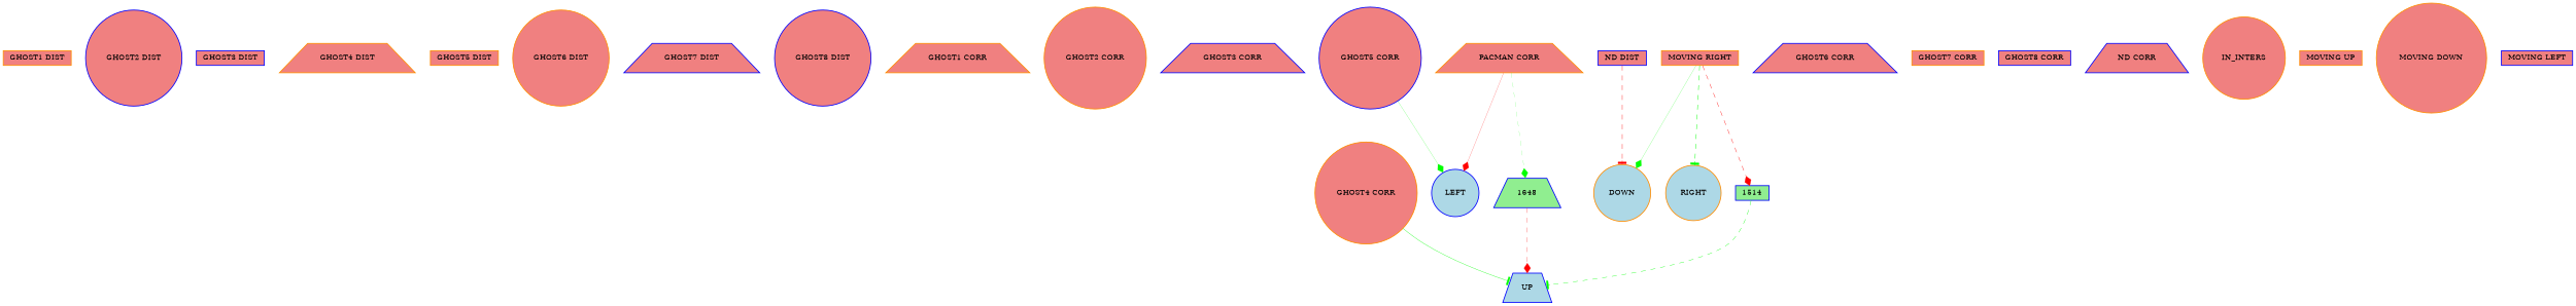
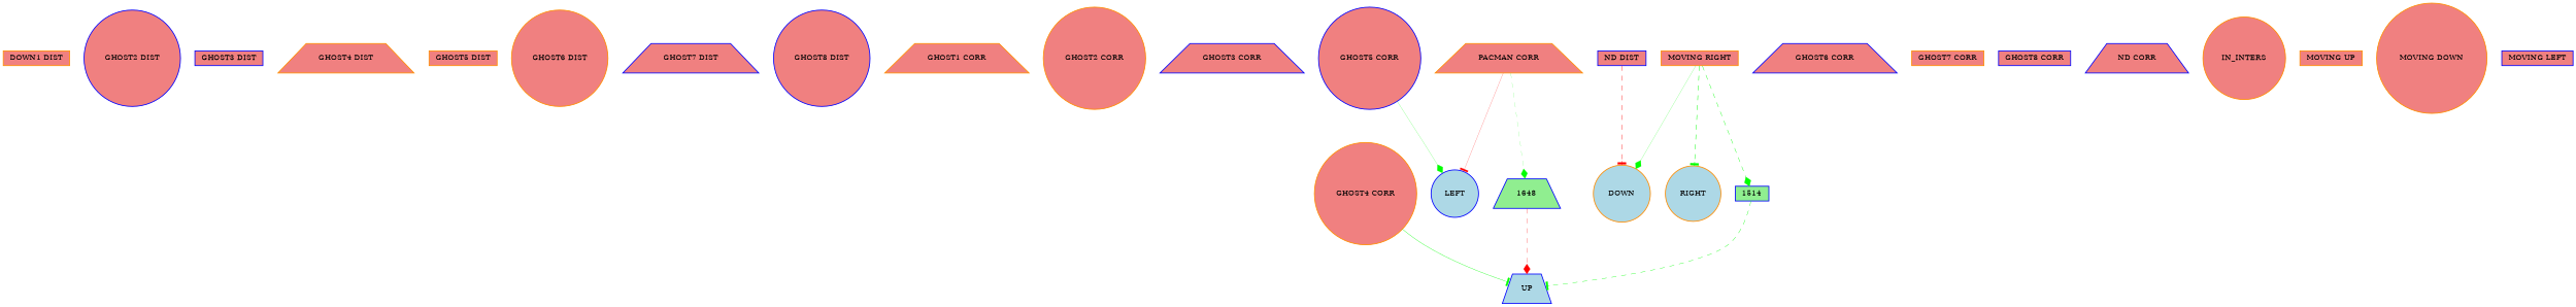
  digraph {
    node [bgcolor=black color=darkorange fillcolor=lightcoral fontsize=9 shape=circle style=filled]
    edge [arrowhead=tee color=green style=dashed]
-   "GHOST1 DIST" [height=0.2 shape=box width=0.2]
+   "GHOST1 DIST" [height=0.2 shape=box width=0.2 label="DOWN1 DIST"]
    "GHOST2 DIST" [color=blue height=0.2 width=0.2]
    "GHOST3 DIST" [color=blue height=0.2 shape=box width=0.2]
    "GHOST4 DIST" [height=0.2 shape=trapezium width=0.2]
    "GHOST5 DIST" [height=0.2 shape=box width=0.2]
    "GHOST6 DIST" [height=0.2 width=0.2]
    "GHOST7 DIST" [color=blue height=0.2 shape=trapezium width=0.2]
    "GHOST8 DIST" [color=blue height=0.2 width=0.2]
    "GHOST1 CORR" [height=0.2 shape=trapezium width=0.2]
    "GHOST2 CORR" [height=0.2 width=0.2]
    "GHOST3 CORR" [color=blue height=0.2 shape=trapezium width=0.2]
    "GHOST4 CORR" [height=0.2 width=0.2]
    UP [color=blue fillcolor=lightblue height=0.2 shape=trapezium width=0.2]
    "GHOST5 CORR" [color=blue height=0.2 width=0.2]
    LEFT [color=blue fillcolor=lightblue height=0.2 width=0.2]
    "GHOST6 CORR" [color=blue height=0.2 shape=trapezium width=0.2]
    "GHOST7 CORR" [height=0.2 shape=box width=0.2]
    "GHOST8 CORR" [color=blue height=0.2 shape=box width=0.2]
    "PACMAN CORR" [height=0.2 shape=trapezium width=0.2]
    1648 [color=blue fillcolor=lightgreen height=0.2 shape=trapezium width=0.2]
    "ND CORR" [color=blue height=0.2 shape=trapezium width=0.2]
    "ND DIST" [color=blue height=0.2 shape=box width=0.2]
    DOWN [fillcolor=lightblue height=0.2 width=0.2]
    IN_INTERS [height=0.2 width=0.2]
    "MOVING UP" [height=0.2 shape=box width=0.2]
    "MOVING DOWN" [height=0.2 width=0.2]
    "MOVING RIGHT" [height=0.2 shape=box width=0.2]
    RIGHT [fillcolor=lightblue height=0.2 width=0.2]
    1514 [color=blue fillcolor=lightgreen height=0.2 shape=box width=0.2]
    "MOVING LEFT" [color=blue height=0.2 shape=box width=0.2]
    "GHOST4 CORR" -> UP [penwidth=0.4030218640403367 style=solid]
    "GHOST5 CORR" -> LEFT [arrowhead=diamond penwidth=0.20640289454116525 style=solid]
-   "PACMAN CORR" -> LEFT [arrowhead=diamond color=red penwidth=0.21413746405075912 style=solid]
+   "PACMAN CORR" -> LEFT [color=red penwidth=0.21413746405075912 style=solid]
    "PACMAN CORR" -> 1648 [arrowhead=diamond penwidth=0.18214591668196078]
    1648 -> UP [arrowhead=diamond color=red penwidth=0.3130983734094384]
    "ND DIST" -> DOWN [color=red penwidth=0.4745943393777605]
    "MOVING RIGHT" -> DOWN [arrowhead=diamond penwidth=0.20721309587528208 style=solid]
    "MOVING RIGHT" -> RIGHT [penwidth=0.5542361518612501]
-   "MOVING RIGHT" -> 1514 [arrowhead=diamond color=red penwidth=0.45191398620760836]
+   "MOVING RIGHT" -> 1514 [arrowhead=diamond penwidth=0.45191398620760836]
    1514 -> UP [penwidth=0.42826673014897476]
  }
